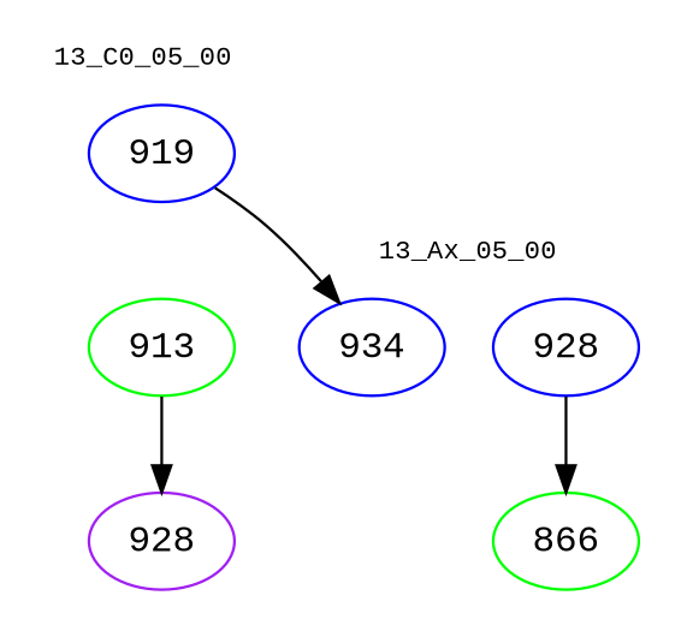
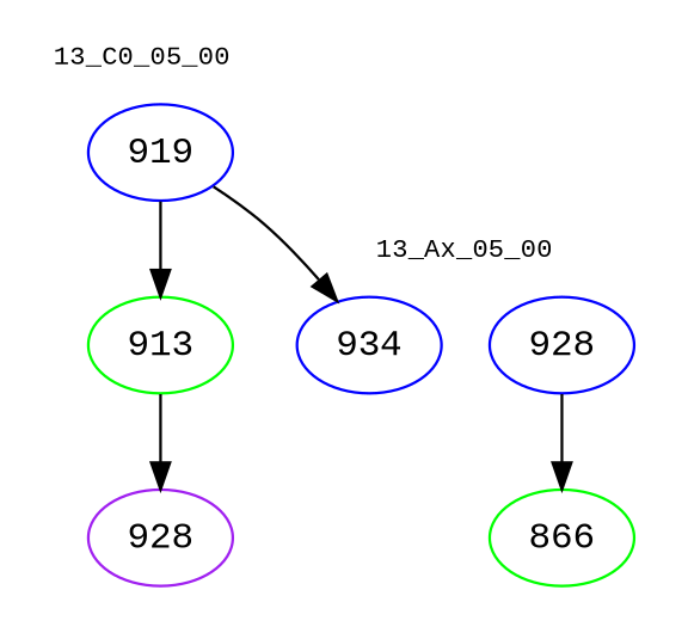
  digraph {
    fontname="Liberation Mono"
    node [color=blue fontname="Liberation Mono"]
    edge [color=black fontname="Liberation Mono"]
    n1 [label=928]
    n2 [color=green label=866]
    n3 [label=934]
    n4 [label=919]
    n5 [color=green label=913]
    n6 [color=purple label=928]
    subgraph cluster_1 {
      color=white
      fontsize=10
      label="13_Ax_05_00"
      n1
      n2
      n3
    }
    subgraph cluster_2 {
      color=white
      fontsize=10
      label="13_C0_05_00"
      n4
      n5
      n6
    }
    n1 -> n2
    n4 -> n3
+   n4 -> n5
    n5 -> n6
  }
